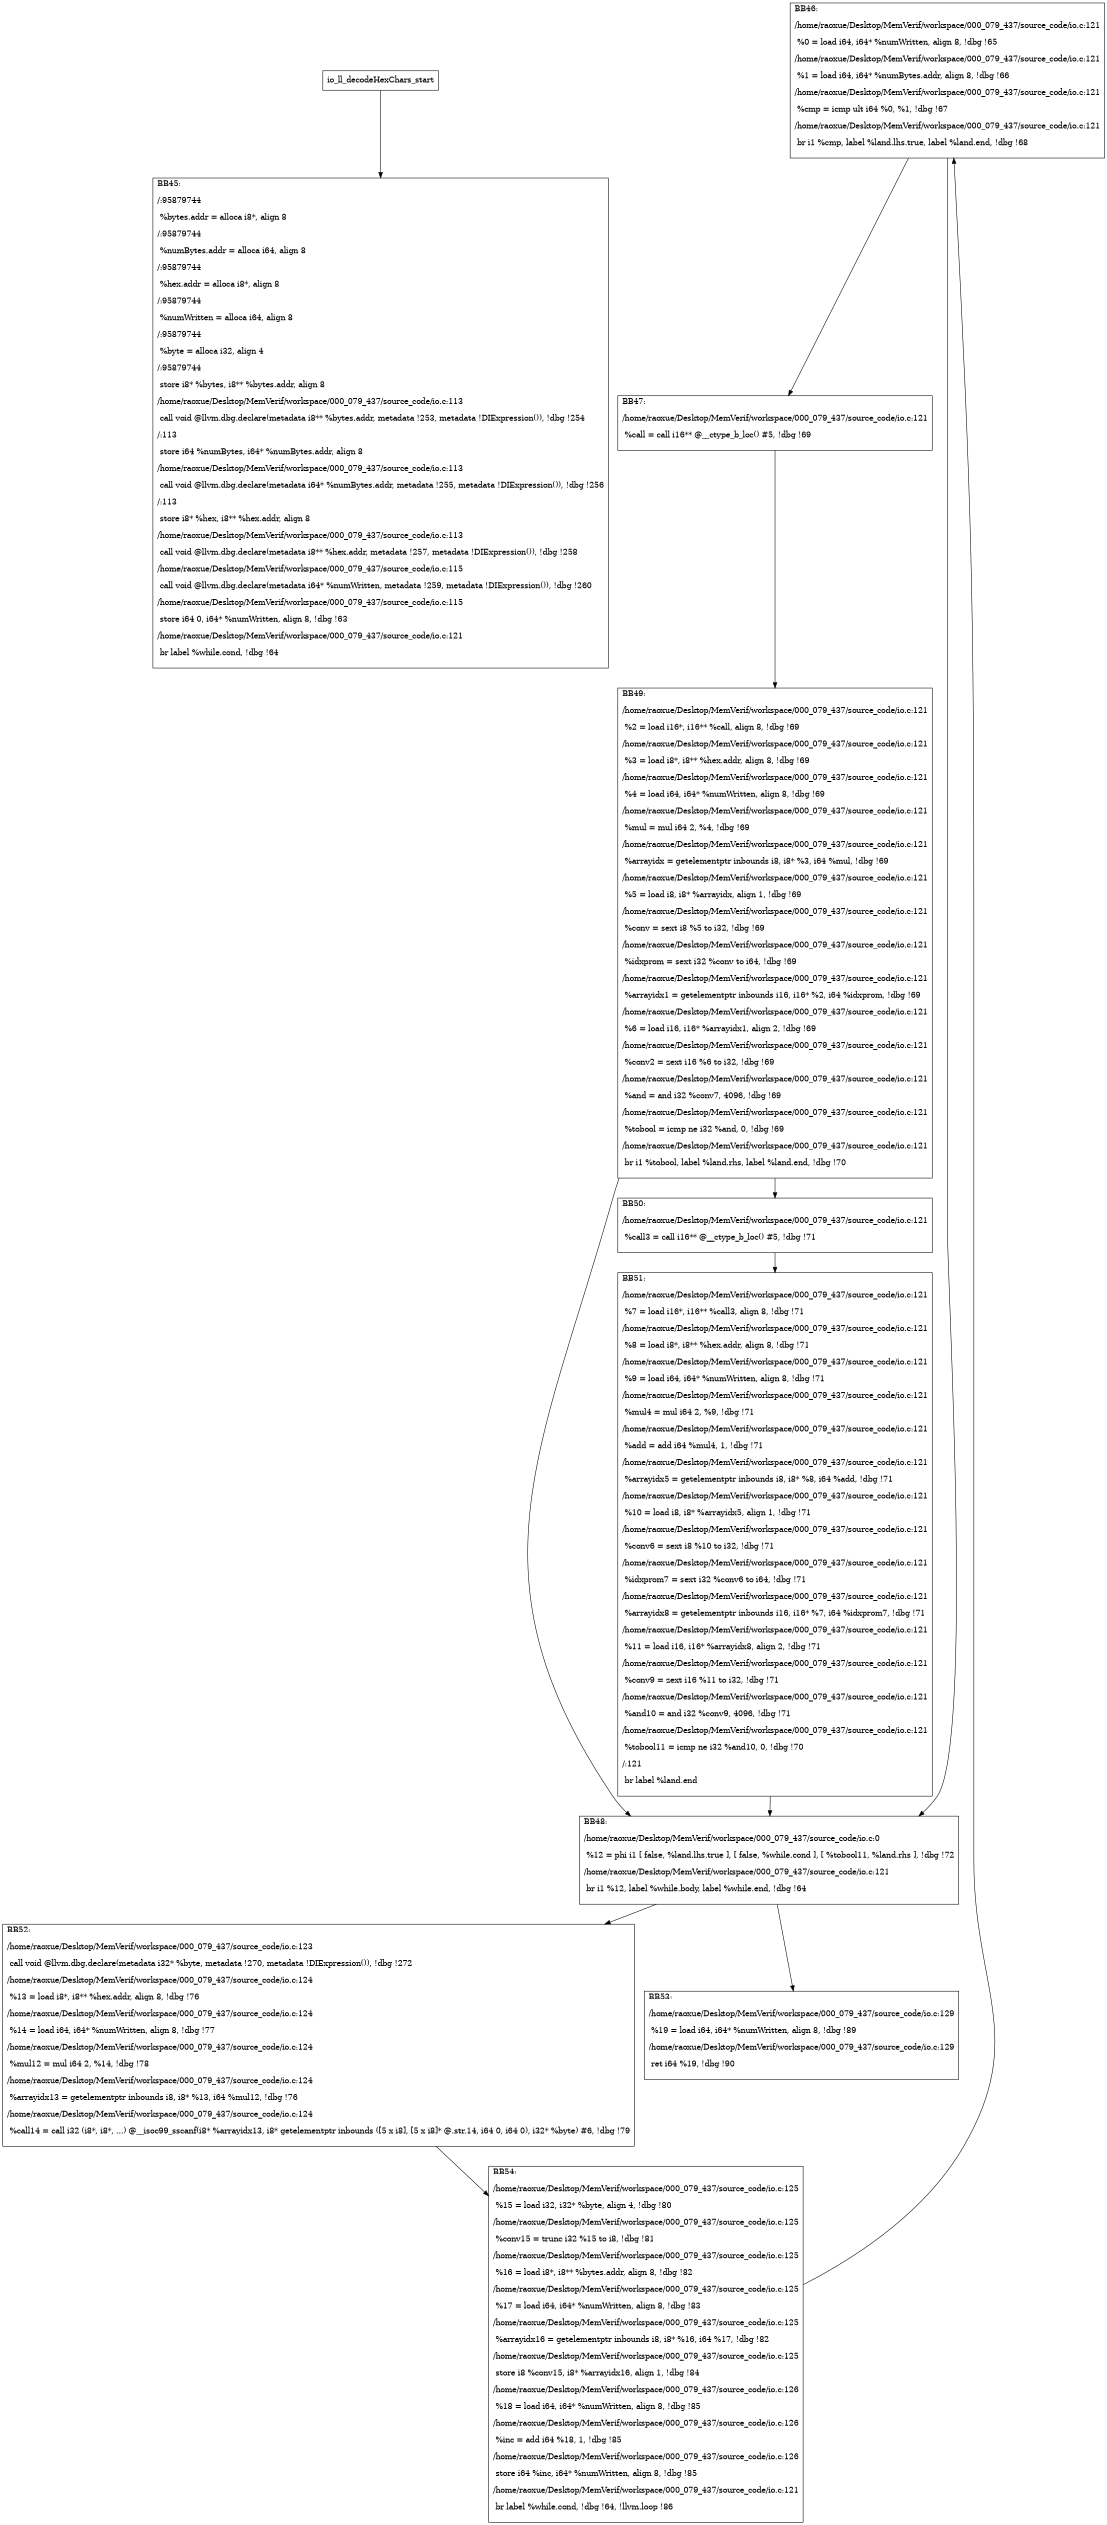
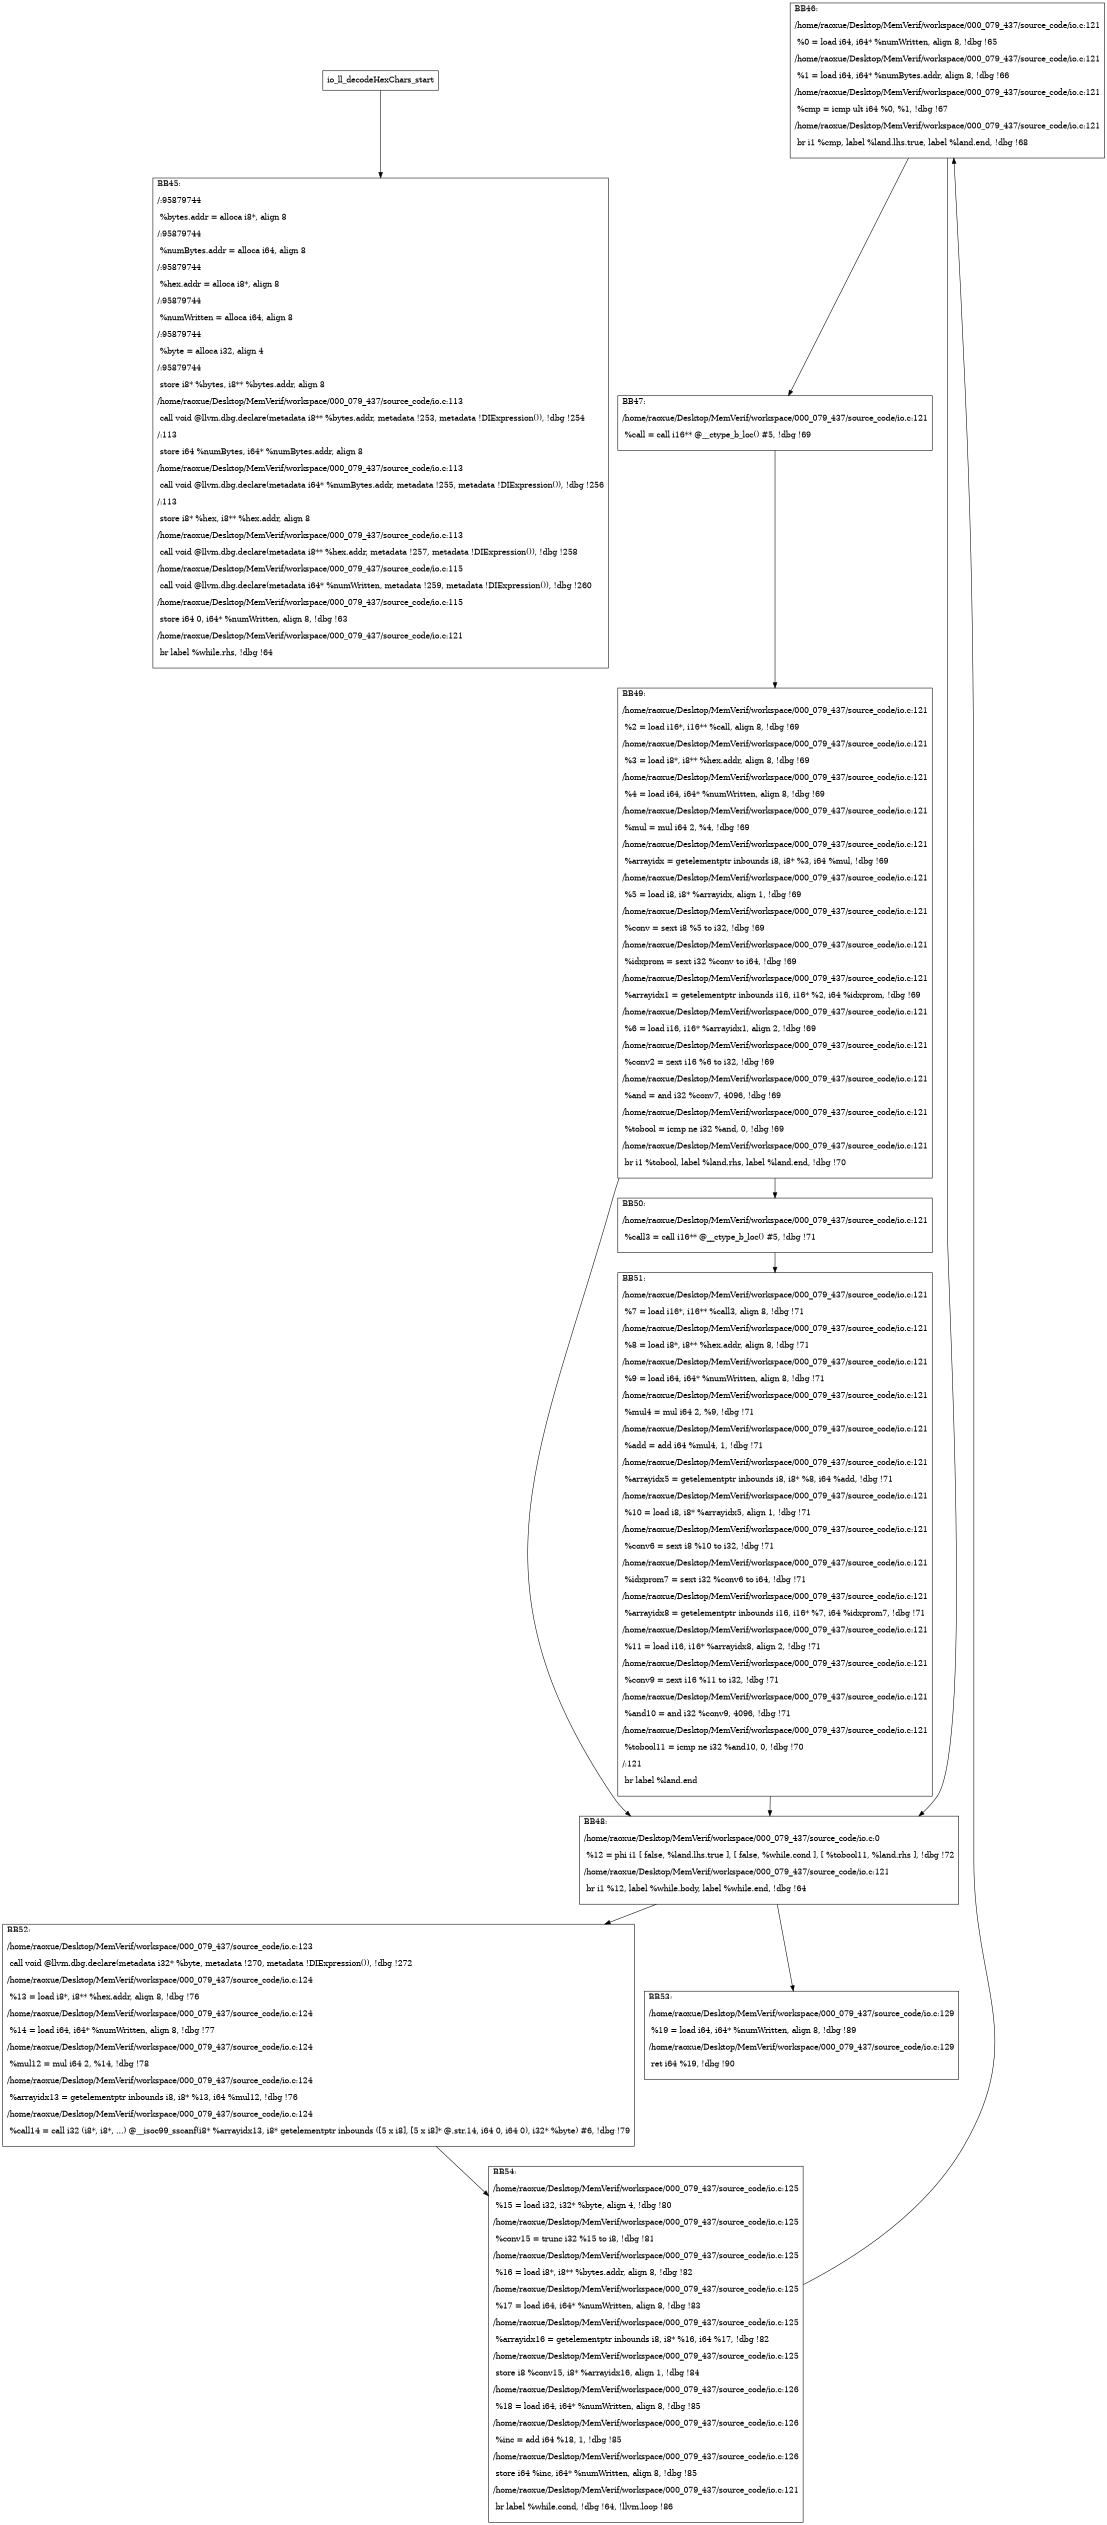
  digraph {
    node [shape=record]
    n1 [label="{io_ll_decodeHexChars_start}"]
-   n2 [label="{BB45:\l\l/:95879744\l\n  %bytes.addr = alloca i8*, align 8\l\n/:95879744\l\n  %numBytes.addr = alloca i64, align 8\l\n/:95879744\l\n  %hex.addr = alloca i8*, align 8\l\n/:95879744\l\n  %numWritten = alloca i64, align 8\l\n/:95879744\l\n  %byte = alloca i32, align 4\l\n/:95879744\l\n  store i8* %bytes, i8** %bytes.addr, align 8\l\n/home/raoxue/Desktop/MemVerif/workspace/000_079_437/source_code/io.c:113\l\n  call void @llvm.dbg.declare(metadata i8** %bytes.addr, metadata !253, metadata !DIExpression()), !dbg !254\l\n/:113\l\n  store i64 %numBytes, i64* %numBytes.addr, align 8\l\n/home/raoxue/Desktop/MemVerif/workspace/000_079_437/source_code/io.c:113\l\n  call void @llvm.dbg.declare(metadata i64* %numBytes.addr, metadata !255, metadata !DIExpression()), !dbg !256\l\n/:113\l\n  store i8* %hex, i8** %hex.addr, align 8\l\n/home/raoxue/Desktop/MemVerif/workspace/000_079_437/source_code/io.c:113\l\n  call void @llvm.dbg.declare(metadata i8** %hex.addr, metadata !257, metadata !DIExpression()), !dbg !258\l\n/home/raoxue/Desktop/MemVerif/workspace/000_079_437/source_code/io.c:115\l\n  call void @llvm.dbg.declare(metadata i64* %numWritten, metadata !259, metadata !DIExpression()), !dbg !260\l\n/home/raoxue/Desktop/MemVerif/workspace/000_079_437/source_code/io.c:115\l\n  store i64 0, i64* %numWritten, align 8, !dbg !63\l\n/home/raoxue/Desktop/MemVerif/workspace/000_079_437/source_code/io.c:121\l\n  br label %while.cond, !dbg !64\l\n}"]
+   n2 [label="{BB45:\l\l/:95879744\l\n  %bytes.addr = alloca i8*, align 8\l\n/:95879744\l\n  %numBytes.addr = alloca i64, align 8\l\n/:95879744\l\n  %hex.addr = alloca i8*, align 8\l\n/:95879744\l\n  %numWritten = alloca i64, align 8\l\n/:95879744\l\n  %byte = alloca i32, align 4\l\n/:95879744\l\n  store i8* %bytes, i8** %bytes.addr, align 8\l\n/home/raoxue/Desktop/MemVerif/workspace/000_079_437/source_code/io.c:113\l\n  call void @llvm.dbg.declare(metadata i8** %bytes.addr, metadata !253, metadata !DIExpression()), !dbg !254\l\n/:113\l\n  store i64 %numBytes, i64* %numBytes.addr, align 8\l\n/home/raoxue/Desktop/MemVerif/workspace/000_079_437/source_code/io.c:113\l\n  call void @llvm.dbg.declare(metadata i64* %numBytes.addr, metadata !255, metadata !DIExpression()), !dbg !256\l\n/:113\l\n  store i8* %hex, i8** %hex.addr, align 8\l\n/home/raoxue/Desktop/MemVerif/workspace/000_079_437/source_code/io.c:113\l\n  call void @llvm.dbg.declare(metadata i8** %hex.addr, metadata !257, metadata !DIExpression()), !dbg !258\l\n/home/raoxue/Desktop/MemVerif/workspace/000_079_437/source_code/io.c:115\l\n  call void @llvm.dbg.declare(metadata i64* %numWritten, metadata !259, metadata !DIExpression()), !dbg !260\l\n/home/raoxue/Desktop/MemVerif/workspace/000_079_437/source_code/io.c:115\l\n  store i64 0, i64* %numWritten, align 8, !dbg !63\l\n/home/raoxue/Desktop/MemVerif/workspace/000_079_437/source_code/io.c:121\l\n  br label %while.rhs, !dbg !64\l\n}"]
    n3 [label="{BB46:\l\l/home/raoxue/Desktop/MemVerif/workspace/000_079_437/source_code/io.c:121\l\n  %0 = load i64, i64* %numWritten, align 8, !dbg !65\l\n/home/raoxue/Desktop/MemVerif/workspace/000_079_437/source_code/io.c:121\l\n  %1 = load i64, i64* %numBytes.addr, align 8, !dbg !66\l\n/home/raoxue/Desktop/MemVerif/workspace/000_079_437/source_code/io.c:121\l\n  %cmp = icmp ult i64 %0, %1, !dbg !67\l\n/home/raoxue/Desktop/MemVerif/workspace/000_079_437/source_code/io.c:121\l\n  br i1 %cmp, label %land.lhs.true, label %land.end, !dbg !68\l\n}"]
    n4 [label="{BB47:\l\l/home/raoxue/Desktop/MemVerif/workspace/000_079_437/source_code/io.c:121\l\n  %call = call i16** @__ctype_b_loc() #5, !dbg !69\l\n}"]
    n5 [label="{BB48:\l\l/home/raoxue/Desktop/MemVerif/workspace/000_079_437/source_code/io.c:0\l\n  %12 = phi i1 [ false, %land.lhs.true ], [ false, %while.cond ], [ %tobool11, %land.rhs ], !dbg !72\l\n/home/raoxue/Desktop/MemVerif/workspace/000_079_437/source_code/io.c:121\l\n  br i1 %12, label %while.body, label %while.end, !dbg !64\l\n}"]
    n6 [label="{BB49:\l\l/home/raoxue/Desktop/MemVerif/workspace/000_079_437/source_code/io.c:121\l\n  %2 = load i16*, i16** %call, align 8, !dbg !69\l\n/home/raoxue/Desktop/MemVerif/workspace/000_079_437/source_code/io.c:121\l\n  %3 = load i8*, i8** %hex.addr, align 8, !dbg !69\l\n/home/raoxue/Desktop/MemVerif/workspace/000_079_437/source_code/io.c:121\l\n  %4 = load i64, i64* %numWritten, align 8, !dbg !69\l\n/home/raoxue/Desktop/MemVerif/workspace/000_079_437/source_code/io.c:121\l\n  %mul = mul i64 2, %4, !dbg !69\l\n/home/raoxue/Desktop/MemVerif/workspace/000_079_437/source_code/io.c:121\l\n  %arrayidx = getelementptr inbounds i8, i8* %3, i64 %mul, !dbg !69\l\n/home/raoxue/Desktop/MemVerif/workspace/000_079_437/source_code/io.c:121\l\n  %5 = load i8, i8* %arrayidx, align 1, !dbg !69\l\n/home/raoxue/Desktop/MemVerif/workspace/000_079_437/source_code/io.c:121\l\n  %conv = sext i8 %5 to i32, !dbg !69\l\n/home/raoxue/Desktop/MemVerif/workspace/000_079_437/source_code/io.c:121\l\n  %idxprom = sext i32 %conv to i64, !dbg !69\l\n/home/raoxue/Desktop/MemVerif/workspace/000_079_437/source_code/io.c:121\l\n  %arrayidx1 = getelementptr inbounds i16, i16* %2, i64 %idxprom, !dbg !69\l\n/home/raoxue/Desktop/MemVerif/workspace/000_079_437/source_code/io.c:121\l\n  %6 = load i16, i16* %arrayidx1, align 2, !dbg !69\l\n/home/raoxue/Desktop/MemVerif/workspace/000_079_437/source_code/io.c:121\l\n  %conv2 = zext i16 %6 to i32, !dbg !69\l\n/home/raoxue/Desktop/MemVerif/workspace/000_079_437/source_code/io.c:121\l\n  %and = and i32 %conv7, 4096, !dbg !69\l\n/home/raoxue/Desktop/MemVerif/workspace/000_079_437/source_code/io.c:121\l\n  %tobool = icmp ne i32 %and, 0, !dbg !69\l\n/home/raoxue/Desktop/MemVerif/workspace/000_079_437/source_code/io.c:121\l\n  br i1 %tobool, label %land.rhs, label %land.end, !dbg !70\l\n}"]
    n7 [label="{BB52:\l\l/home/raoxue/Desktop/MemVerif/workspace/000_079_437/source_code/io.c:123\l\n  call void @llvm.dbg.declare(metadata i32* %byte, metadata !270, metadata !DIExpression()), !dbg !272\l\n/home/raoxue/Desktop/MemVerif/workspace/000_079_437/source_code/io.c:124\l\n  %13 = load i8*, i8** %hex.addr, align 8, !dbg !76\l\n/home/raoxue/Desktop/MemVerif/workspace/000_079_437/source_code/io.c:124\l\n  %14 = load i64, i64* %numWritten, align 8, !dbg !77\l\n/home/raoxue/Desktop/MemVerif/workspace/000_079_437/source_code/io.c:124\l\n  %mul12 = mul i64 2, %14, !dbg !78\l\n/home/raoxue/Desktop/MemVerif/workspace/000_079_437/source_code/io.c:124\l\n  %arrayidx13 = getelementptr inbounds i8, i8* %13, i64 %mul12, !dbg !76\l\n/home/raoxue/Desktop/MemVerif/workspace/000_079_437/source_code/io.c:124\l\n  %call14 = call i32 (i8*, i8*, ...) @__isoc99_sscanf(i8* %arrayidx13, i8* getelementptr inbounds ([5 x i8], [5 x i8]* @.str.14, i64 0, i64 0), i32* %byte) #6, !dbg !79\l\n}"]
    n8 [label="{BB53:\l\l/home/raoxue/Desktop/MemVerif/workspace/000_079_437/source_code/io.c:129\l\n  %19 = load i64, i64* %numWritten, align 8, !dbg !89\l\n/home/raoxue/Desktop/MemVerif/workspace/000_079_437/source_code/io.c:129\l\n  ret i64 %19, !dbg !90\l\n}"]
    n9 [label="{BB50:\l\l/home/raoxue/Desktop/MemVerif/workspace/000_079_437/source_code/io.c:121\l\n  %call3 = call i16** @__ctype_b_loc() #5, !dbg !71\l\n}"]
    n10 [label="{BB54:\l\l/home/raoxue/Desktop/MemVerif/workspace/000_079_437/source_code/io.c:125\l\n  %15 = load i32, i32* %byte, align 4, !dbg !80\l\n/home/raoxue/Desktop/MemVerif/workspace/000_079_437/source_code/io.c:125\l\n  %conv15 = trunc i32 %15 to i8, !dbg !81\l\n/home/raoxue/Desktop/MemVerif/workspace/000_079_437/source_code/io.c:125\l\n  %16 = load i8*, i8** %bytes.addr, align 8, !dbg !82\l\n/home/raoxue/Desktop/MemVerif/workspace/000_079_437/source_code/io.c:125\l\n  %17 = load i64, i64* %numWritten, align 8, !dbg !83\l\n/home/raoxue/Desktop/MemVerif/workspace/000_079_437/source_code/io.c:125\l\n  %arrayidx16 = getelementptr inbounds i8, i8* %16, i64 %17, !dbg !82\l\n/home/raoxue/Desktop/MemVerif/workspace/000_079_437/source_code/io.c:125\l\n  store i8 %conv15, i8* %arrayidx16, align 1, !dbg !84\l\n/home/raoxue/Desktop/MemVerif/workspace/000_079_437/source_code/io.c:126\l\n  %18 = load i64, i64* %numWritten, align 8, !dbg !85\l\n/home/raoxue/Desktop/MemVerif/workspace/000_079_437/source_code/io.c:126\l\n  %inc = add i64 %18, 1, !dbg !85\l\n/home/raoxue/Desktop/MemVerif/workspace/000_079_437/source_code/io.c:126\l\n  store i64 %inc, i64* %numWritten, align 8, !dbg !85\l\n/home/raoxue/Desktop/MemVerif/workspace/000_079_437/source_code/io.c:121\l\n  br label %while.cond, !dbg !64, !llvm.loop !86\l\n}"]
    n11 [label="{BB51:\l\l/home/raoxue/Desktop/MemVerif/workspace/000_079_437/source_code/io.c:121\l\n  %7 = load i16*, i16** %call3, align 8, !dbg !71\l\n/home/raoxue/Desktop/MemVerif/workspace/000_079_437/source_code/io.c:121\l\n  %8 = load i8*, i8** %hex.addr, align 8, !dbg !71\l\n/home/raoxue/Desktop/MemVerif/workspace/000_079_437/source_code/io.c:121\l\n  %9 = load i64, i64* %numWritten, align 8, !dbg !71\l\n/home/raoxue/Desktop/MemVerif/workspace/000_079_437/source_code/io.c:121\l\n  %mul4 = mul i64 2, %9, !dbg !71\l\n/home/raoxue/Desktop/MemVerif/workspace/000_079_437/source_code/io.c:121\l\n  %add = add i64 %mul4, 1, !dbg !71\l\n/home/raoxue/Desktop/MemVerif/workspace/000_079_437/source_code/io.c:121\l\n  %arrayidx5 = getelementptr inbounds i8, i8* %8, i64 %add, !dbg !71\l\n/home/raoxue/Desktop/MemVerif/workspace/000_079_437/source_code/io.c:121\l\n  %10 = load i8, i8* %arrayidx5, align 1, !dbg !71\l\n/home/raoxue/Desktop/MemVerif/workspace/000_079_437/source_code/io.c:121\l\n  %conv6 = sext i8 %10 to i32, !dbg !71\l\n/home/raoxue/Desktop/MemVerif/workspace/000_079_437/source_code/io.c:121\l\n  %idxprom7 = sext i32 %conv6 to i64, !dbg !71\l\n/home/raoxue/Desktop/MemVerif/workspace/000_079_437/source_code/io.c:121\l\n  %arrayidx8 = getelementptr inbounds i16, i16* %7, i64 %idxprom7, !dbg !71\l\n/home/raoxue/Desktop/MemVerif/workspace/000_079_437/source_code/io.c:121\l\n  %11 = load i16, i16* %arrayidx8, align 2, !dbg !71\l\n/home/raoxue/Desktop/MemVerif/workspace/000_079_437/source_code/io.c:121\l\n  %conv9 = zext i16 %11 to i32, !dbg !71\l\n/home/raoxue/Desktop/MemVerif/workspace/000_079_437/source_code/io.c:121\l\n  %and10 = and i32 %conv9, 4096, !dbg !71\l\n/home/raoxue/Desktop/MemVerif/workspace/000_079_437/source_code/io.c:121\l\n  %tobool11 = icmp ne i32 %and10, 0, !dbg !70\l\n/:121\l\n  br label %land.end\l\n}"]
    n1 -> n2
    n3 -> n4
    n3 -> n5
    n4 -> n6
    n5 -> n7
    n5 -> n8
    n6 -> n5
    n6 -> n9
    n7 -> n10
    n9 -> n11
    n10 -> n3
    n11 -> n5
  }
